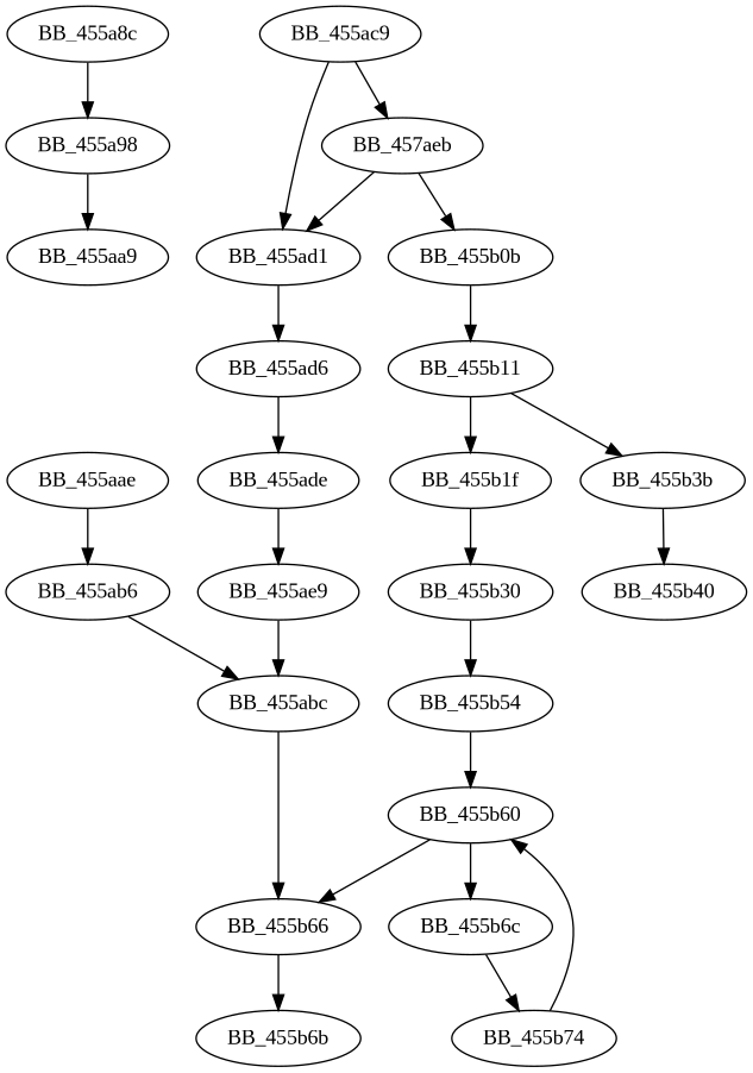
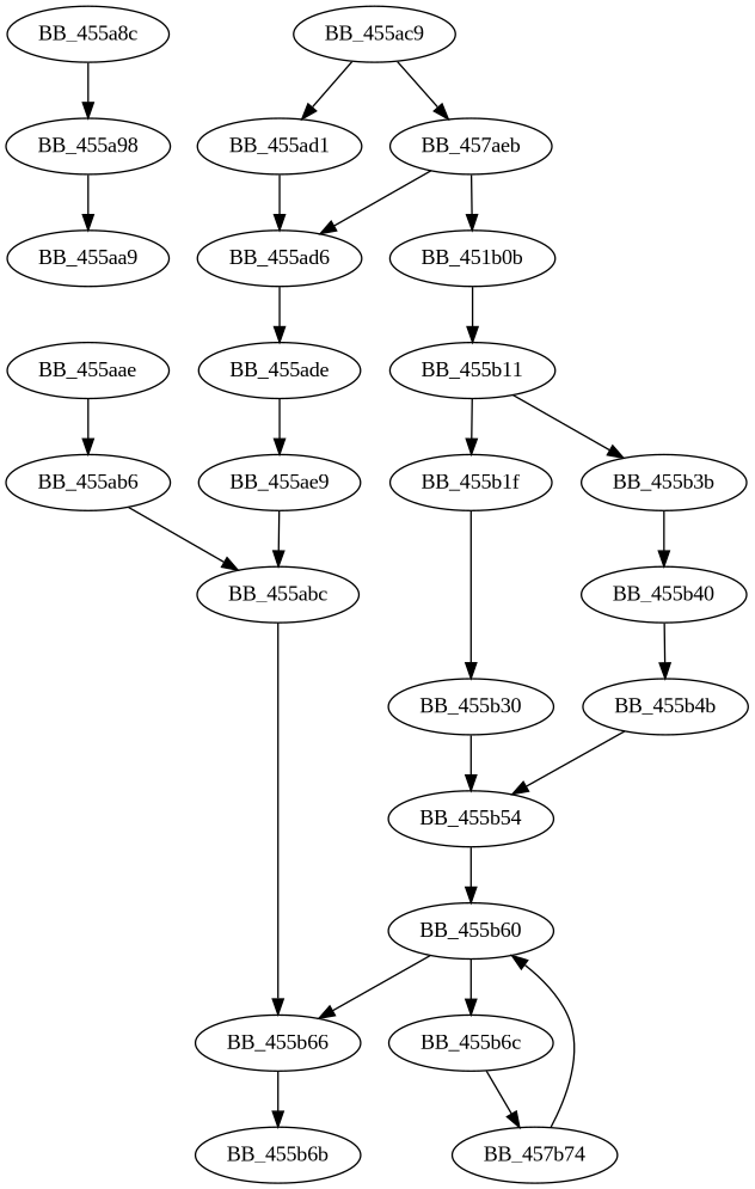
  digraph {
    fontname="Liberation Serif"
    node [fontname="Liberation Serif"]
    edge [fontname="Liberation Serif"]
    BB_455a8c
    BB_455a98
    BB_455aa9
    BB_455aae
    BB_455ab6
    BB_455ac9
    BB_455ad1
    n8 [label=BB_457aeb]
    BB_455ad6
    BB_455abc
    BB_455b66
    BB_455b6b
-   BB_455b0b
+   BB_455b0b [label=BB_451b0b]
    BB_455ade
    BB_455b11
    BB_455ae9
    BB_455b1f
    BB_455b3b
    BB_455b30
    BB_455b40
    BB_455b54
+   BB_455b4b
    BB_455b60
    BB_455b6c
-   BB_455b74
+   BB_455b74 [label=BB_457b74]
    BB_455a8c -> BB_455a98
    BB_455a98 -> BB_455aa9
    BB_455aae -> BB_455ab6
    BB_455ab6 -> BB_455abc
    BB_455ac9 -> BB_455ad1
    BB_455ac9 -> n8
    BB_455ad1 -> BB_455ad6
-   n8 -> BB_455ad1
+   n8 -> BB_455ad6
    n8 -> BB_455b0b
    BB_455ad6 -> BB_455ade
    BB_455abc -> BB_455b66
    BB_455b66 -> BB_455b6b
    BB_455b0b -> BB_455b11
    BB_455ade -> BB_455ae9
    BB_455b11 -> BB_455b1f
    BB_455b11 -> BB_455b3b
    BB_455ae9 -> BB_455abc
    BB_455b1f -> BB_455b30
    BB_455b3b -> BB_455b40
    BB_455b30 -> BB_455b54
+   BB_455b40 -> BB_455b4b
    BB_455b54 -> BB_455b60
+   BB_455b4b -> BB_455b54
    BB_455b60 -> BB_455b66
    BB_455b60 -> BB_455b6c
    BB_455b6c -> BB_455b74
    BB_455b74 -> BB_455b60
  }
